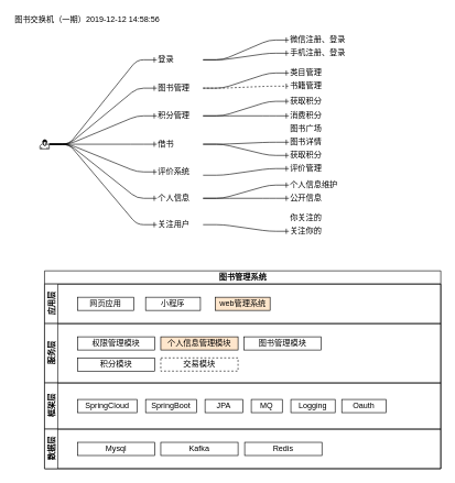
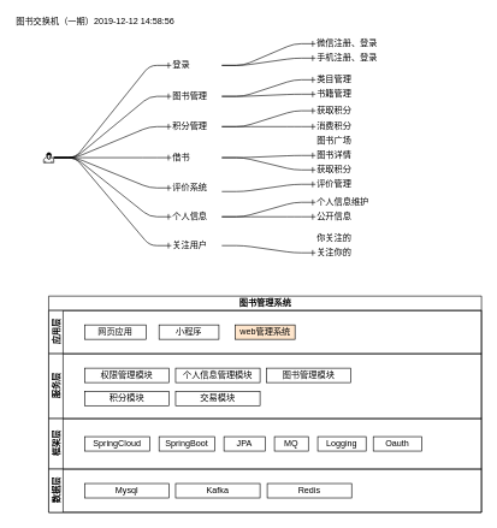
  <mxCell id="0" />
  <mxCell id="1" parent="0" />
  <mxCell id="2" value="图书交换机（一期）2019-12-12 14:58:56" style="text;html=1;strokeColor=none;fillColor=none;align=left;verticalAlign=middle;whiteSpace=wrap;rounded=0;" vertex="1" parent="1"><mxGeometry x="20" y="20" width="280" height="20" as="geometry" /></mxCell>
  <mxCell id="3" value="" style="shape=mxgraph.bpmn.user_task;html=1;outlineConnect=0;" vertex="1" parent="1"><mxGeometry x="60" y="211" width="14" height="14" as="geometry" /></mxCell>
  <mxCell id="4" value="" style="edgeStyle=entityRelationEdgeStyle;fontSize=12;html=1;endArrow=ERone;endFill=1;" edge="1" parent="1" source="3" target="5"><mxGeometry width="100" height="100" relative="1" as="geometry"><mxPoint x="117" y="210" as="sourcePoint" /><mxPoint x="227" y="90" as="targetPoint" /></mxGeometry></mxCell>
  <mxCell id="5" value="登录" style="text;html=1;strokeColor=none;fillColor=none;align=left;verticalAlign=middle;whiteSpace=wrap;rounded=0;" vertex="1" parent="1"><mxGeometry x="237" y="80" width="70" height="20" as="geometry" /></mxCell>
  <mxCell id="6" value="" style="edgeStyle=entityRelationEdgeStyle;fontSize=12;html=1;endArrow=ERone;endFill=1;" edge="1" parent="1" source="3" target="7"><mxGeometry width="100" height="100" relative="1" as="geometry"><mxPoint x="111" y="167" as="sourcePoint" /><mxPoint x="237" y="120" as="targetPoint" /></mxGeometry></mxCell>
  <mxCell id="7" value="图书管理" style="text;html=1;strokeColor=none;fillColor=none;align=left;verticalAlign=middle;whiteSpace=wrap;rounded=0;" vertex="1" parent="1"><mxGeometry x="237" y="123" width="70" height="20" as="geometry" /></mxCell>
  <mxCell id="8" value="" style="edgeStyle=entityRelationEdgeStyle;fontSize=12;html=1;endArrow=ERone;endFill=1;" edge="1" parent="1" target="9" source="3"><mxGeometry width="100" height="100" relative="1" as="geometry"><mxPoint x="117" y="161" as="sourcePoint" /><mxPoint x="269" y="164" as="targetPoint" /></mxGeometry></mxCell>
  <mxCell id="9" value="积分管理" style="text;html=1;strokeColor=none;fillColor=none;align=left;verticalAlign=middle;whiteSpace=wrap;rounded=0;" vertex="1" parent="1"><mxGeometry x="237" y="165" width="70" height="20" as="geometry" /></mxCell>
  <mxCell id="10" value="" style="edgeStyle=entityRelationEdgeStyle;fontSize=12;html=1;endArrow=ERone;endFill=1;" edge="1" parent="1" target="11" source="3"><mxGeometry width="100" height="100" relative="1" as="geometry"><mxPoint x="101" y="180" as="sourcePoint" /><mxPoint x="272" y="227" as="targetPoint" /></mxGeometry></mxCell>
  <mxCell id="11" value="借书" style="text;html=1;strokeColor=none;fillColor=none;align=left;verticalAlign=middle;whiteSpace=wrap;rounded=0;" vertex="1" parent="1"><mxGeometry x="237" y="208" width="70" height="20" as="geometry" /></mxCell>
  <mxCell id="12" value="" style="edgeStyle=entityRelationEdgeStyle;fontSize=12;html=1;endArrow=ERone;endFill=1;" edge="1" parent="1" target="13" source="3"><mxGeometry width="100" height="100" relative="1" as="geometry"><mxPoint x="101" y="243" as="sourcePoint" /><mxPoint x="237" y="206" as="targetPoint" /></mxGeometry></mxCell>
  <mxCell id="13" value="评价系统" style="text;html=1;strokeColor=none;fillColor=none;align=left;verticalAlign=middle;whiteSpace=wrap;rounded=0;" vertex="1" parent="1"><mxGeometry x="237" y="250" width="70" height="20" as="geometry" /></mxCell>
  <mxCell id="14" value="" style="edgeStyle=entityRelationEdgeStyle;fontSize=12;html=1;endArrow=ERone;endFill=1;" edge="1" parent="1" target="15" source="7"><mxGeometry width="100" height="100" relative="1" as="geometry"><mxPoint x="307" y="133" as="sourcePoint" /><mxPoint x="443" y="78" as="targetPoint" /></mxGeometry></mxCell>
  <mxCell id="15" value="类目管理" style="text;html=1;strokeColor=none;fillColor=none;align=left;verticalAlign=middle;whiteSpace=wrap;rounded=0;" vertex="1" parent="1"><mxGeometry x="437" y="100" width="70" height="20" as="geometry" /></mxCell>
  <mxCell id="16" value="" style="edgeStyle=entityRelationEdgeStyle;fontSize=12;html=1;endArrow=ERone;endFill=1;exitX=1;exitY=0.5;exitDx=0;exitDy=0;" edge="1" parent="1" target="17" source="5"><mxGeometry width="100" height="100" relative="1" as="geometry"><mxPoint x="247" y="90" as="sourcePoint" /><mxPoint x="397" y="60" as="targetPoint" /></mxGeometry></mxCell>
  <mxCell id="17" value="微信注册、登录" style="text;html=1;strokeColor=none;fillColor=none;align=left;verticalAlign=middle;whiteSpace=wrap;rounded=0;" vertex="1" parent="1"><mxGeometry x="437" y="50" width="100" height="20" as="geometry" /></mxCell>
  <mxCell id="18" value="" style="edgeStyle=entityRelationEdgeStyle;fontSize=12;html=1;endArrow=ERone;endFill=1;" edge="1" parent="1" target="19" source="5"><mxGeometry width="100" height="100" relative="1" as="geometry"><mxPoint x="316.857" y="99.857" as="sourcePoint" /><mxPoint x="407" y="70" as="targetPoint" /></mxGeometry></mxCell>
  <mxCell id="19" value="手机注册、登录" style="text;html=1;strokeColor=none;fillColor=none;align=left;verticalAlign=middle;whiteSpace=wrap;rounded=0;" vertex="1" parent="1"><mxGeometry x="437" y="70" width="100" height="20" as="geometry" /></mxCell>
- <mxCell id="20" value="" style="edgeStyle=entityRelationEdgeStyle;fontSize=12;html=1;endArrow=ERone;endFill=1;exitX=1;exitY=0.5;exitDx=0;exitDy=0;dashed=1;" edge="1" parent="1" target="21" source="7"><mxGeometry width="100" height="100" relative="1" as="geometry"><mxPoint x="296.857" y="142.786" as="sourcePoint" /><mxPoint x="443" y="97.5" as="targetPoint" /></mxGeometry></mxCell>
+ <mxCell id="20" value="" style="edgeStyle=entityRelationEdgeStyle;fontSize=12;html=1;endArrow=ERone;endFill=1;exitX=1;exitY=0.5;exitDx=0;exitDy=0;" edge="1" parent="1" target="21" source="7"><mxGeometry width="100" height="100" relative="1" as="geometry"><mxPoint x="296.857" y="142.786" as="sourcePoint" /><mxPoint x="443" y="97.5" as="targetPoint" /></mxGeometry></mxCell>
  <mxCell id="21" value="书籍管理" style="text;html=1;strokeColor=none;fillColor=none;align=left;verticalAlign=middle;whiteSpace=wrap;rounded=0;" vertex="1" parent="1"><mxGeometry x="437" y="120" width="60" height="20" as="geometry" /></mxCell>
  <mxCell id="22" value="" style="edgeStyle=entityRelationEdgeStyle;fontSize=12;html=1;endArrow=ERone;endFill=1;" edge="1" parent="1" target="23" source="9"><mxGeometry width="100" height="100" relative="1" as="geometry"><mxPoint x="307" y="173" as="sourcePoint" /><mxPoint x="443" y="118" as="targetPoint" /></mxGeometry></mxCell>
  <mxCell id="23" value="获取积分" style="text;html=1;strokeColor=none;fillColor=none;align=left;verticalAlign=middle;whiteSpace=wrap;rounded=0;" vertex="1" parent="1"><mxGeometry x="437" y="143" width="70" height="20" as="geometry" /></mxCell>
  <mxCell id="24" value="" style="edgeStyle=entityRelationEdgeStyle;fontSize=12;html=1;endArrow=ERone;endFill=1;exitX=1;exitY=0.5;exitDx=0;exitDy=0;" edge="1" parent="1" target="25" source="9"><mxGeometry width="100" height="100" relative="1" as="geometry"><mxPoint x="307" y="197" as="sourcePoint" /><mxPoint x="443" y="140" as="targetPoint" /></mxGeometry></mxCell>
  <mxCell id="25" value="消费积分" style="text;html=1;strokeColor=none;fillColor=none;align=left;verticalAlign=middle;whiteSpace=wrap;rounded=0;" vertex="1" parent="1"><mxGeometry x="437" y="165" width="70" height="20" as="geometry" /></mxCell>
  <mxCell id="26" value="图书广场" style="text;html=1;strokeColor=none;fillColor=none;align=left;verticalAlign=middle;whiteSpace=wrap;rounded=0;" vertex="1" parent="1"><mxGeometry x="437" y="185" width="70" height="20" as="geometry" /></mxCell>
  <mxCell id="27" value="" style="edgeStyle=entityRelationEdgeStyle;fontSize=12;html=1;endArrow=ERone;endFill=1;exitX=1;exitY=0.5;exitDx=0;exitDy=0;" edge="1" parent="1" target="28" source="11"><mxGeometry width="100" height="100" relative="1" as="geometry"><mxPoint x="307" y="237" as="sourcePoint" /><mxPoint x="443" y="180" as="targetPoint" /></mxGeometry></mxCell>
  <mxCell id="28" value="图书详情" style="text;html=1;strokeColor=none;fillColor=none;align=left;verticalAlign=middle;whiteSpace=wrap;rounded=0;" vertex="1" parent="1"><mxGeometry x="437" y="205" width="70" height="20" as="geometry" /></mxCell>
  <mxCell id="29" value="" style="edgeStyle=entityRelationEdgeStyle;fontSize=12;html=1;endArrow=ERone;endFill=1;exitX=1;exitY=0.5;exitDx=0;exitDy=0;" edge="1" parent="1" target="30" source="11"><mxGeometry width="100" height="100" relative="1" as="geometry"><mxPoint x="271.857" y="210.857" as="sourcePoint" /><mxPoint x="438" y="199" as="targetPoint" /></mxGeometry></mxCell>
  <mxCell id="30" value="获取积分" style="text;html=1;strokeColor=none;fillColor=none;align=left;verticalAlign=middle;whiteSpace=wrap;rounded=0;" vertex="1" parent="1"><mxGeometry x="437" y="225" width="70" height="20" as="geometry" /></mxCell>
  <mxCell id="31" value="" style="edgeStyle=entityRelationEdgeStyle;fontSize=12;html=1;endArrow=ERone;endFill=1;exitX=1;exitY=0.75;exitDx=0;exitDy=0;" edge="1" parent="1" target="32" source="13"><mxGeometry width="100" height="100" relative="1" as="geometry"><mxPoint x="306.857" y="255.143" as="sourcePoint" /><mxPoint x="443" y="220" as="targetPoint" /></mxGeometry></mxCell>
  <mxCell id="32" value="评价管理" style="text;html=1;strokeColor=none;fillColor=none;align=left;verticalAlign=middle;whiteSpace=wrap;rounded=0;" vertex="1" parent="1"><mxGeometry x="437" y="245" width="70" height="20" as="geometry" /></mxCell>
  <mxCell id="33" value="" style="edgeStyle=entityRelationEdgeStyle;fontSize=12;html=1;endArrow=ERone;endFill=1;" edge="1" parent="1" target="34" source="3"><mxGeometry width="100" height="100" relative="1" as="geometry"><mxPoint x="107" y="312" as="sourcePoint" /><mxPoint x="243" y="255" as="targetPoint" /></mxGeometry></mxCell>
  <mxCell id="34" value="个人信息" style="text;html=1;strokeColor=none;fillColor=none;align=left;verticalAlign=middle;whiteSpace=wrap;rounded=0;" vertex="1" parent="1"><mxGeometry x="237" y="290" width="70" height="20" as="geometry" /></mxCell>
  <mxCell id="35" value="" style="edgeStyle=entityRelationEdgeStyle;fontSize=12;html=1;endArrow=ERone;endFill=1;" edge="1" parent="1" target="36" source="3"><mxGeometry width="100" height="100" relative="1" as="geometry"><mxPoint x="107" y="350" as="sourcePoint" /><mxPoint x="243" y="293" as="targetPoint" /></mxGeometry></mxCell>
  <mxCell id="36" value="关注用户" style="text;html=1;strokeColor=none;fillColor=none;align=left;verticalAlign=middle;whiteSpace=wrap;rounded=0;" vertex="1" parent="1"><mxGeometry x="237" y="330" width="70" height="20" as="geometry" /></mxCell>
  <mxCell id="37" value="" style="edgeStyle=entityRelationEdgeStyle;fontSize=12;html=1;endArrow=ERone;endFill=1;exitX=1;exitY=0.5;exitDx=0;exitDy=0;" edge="1" parent="1" target="38" source="34"><mxGeometry width="100" height="100" relative="1" as="geometry"><mxPoint x="316.857" y="275.286" as="sourcePoint" /><mxPoint x="453" y="230" as="targetPoint" /></mxGeometry></mxCell>
  <mxCell id="38" value="个人信息维护" style="text;html=1;strokeColor=none;fillColor=none;align=left;verticalAlign=middle;whiteSpace=wrap;rounded=0;" vertex="1" parent="1"><mxGeometry x="437" y="270" width="90" height="20" as="geometry" /></mxCell>
  <mxCell id="39" value="你关注的" style="text;html=1;strokeColor=none;fillColor=none;align=left;verticalAlign=middle;whiteSpace=wrap;rounded=0;" vertex="1" parent="1"><mxGeometry x="437" y="320" width="70" height="20" as="geometry" /></mxCell>
  <mxCell id="40" value="" style="edgeStyle=entityRelationEdgeStyle;fontSize=12;html=1;endArrow=ERone;endFill=1;exitX=1;exitY=0.5;exitDx=0;exitDy=0;" edge="1" parent="1" target="41" source="36"><mxGeometry width="100" height="100" relative="1" as="geometry"><mxPoint x="346.857" y="305.286" as="sourcePoint" /><mxPoint x="483" y="260" as="targetPoint" /></mxGeometry></mxCell>
  <mxCell id="41" value="关注你的" style="text;html=1;strokeColor=none;fillColor=none;align=left;verticalAlign=middle;whiteSpace=wrap;rounded=0;" vertex="1" parent="1"><mxGeometry x="437" y="340" width="70" height="20" as="geometry" /></mxCell>
  <mxCell id="42" value="" style="edgeStyle=entityRelationEdgeStyle;fontSize=12;html=1;endArrow=ERone;endFill=1;exitX=1;exitY=0.5;exitDx=0;exitDy=0;" edge="1" parent="1" target="43" source="34"><mxGeometry width="100" height="100" relative="1" as="geometry"><mxPoint x="316.857" y="310.143" as="sourcePoint" /><mxPoint x="463" y="240" as="targetPoint" /></mxGeometry></mxCell>
  <mxCell id="43" value="公开信息" style="text;html=1;strokeColor=none;fillColor=none;align=left;verticalAlign=middle;whiteSpace=wrap;rounded=0;" vertex="1" parent="1"><mxGeometry x="437" y="290" width="90" height="20" as="geometry" /></mxCell>
  <mxCell id="44" value="图书管理系统" style="swimlane;html=1;childLayout=stackLayout;resizeParent=1;resizeParentMax=0;horizontal=1;startSize=20;horizontalStack=0;align=center;" vertex="1" parent="1"><mxGeometry x="67" y="410" width="600" height="300" as="geometry"><mxRectangle x="110" y="620" width="60" height="20" as="alternateBounds" /></mxGeometry></mxCell>
  <mxCell id="45" value="应用层" style="swimlane;html=1;startSize=20;horizontal=0;" vertex="1" parent="44"><mxGeometry y="20" width="600" height="60" as="geometry"><mxRectangle y="140" width="480" height="20" as="alternateBounds" /></mxGeometry></mxCell>
  <mxCell id="46" value="网页应用" style="whiteSpace=wrap;html=1;align=center;" vertex="1" parent="45"><mxGeometry x="50" y="20" width="85" height="20" as="geometry" /></mxCell>
  <mxCell id="47" value="小程序" style="whiteSpace=wrap;html=1;align=center;" vertex="1" parent="45"><mxGeometry x="153" y="20" width="83" height="20" as="geometry" /></mxCell>
  <mxCell id="48" value="web管理系统" style="whiteSpace=wrap;html=1;align=center;fillColor=#ffe6cc;" vertex="1" parent="45"><mxGeometry x="258.5" y="20" width="83" height="20" as="geometry" /></mxCell>
  <mxCell id="49" value="服务层" style="swimlane;html=1;startSize=20;horizontal=0;" vertex="1" parent="44"><mxGeometry y="80" width="600" height="90" as="geometry"><mxRectangle y="20" width="480" height="20" as="alternateBounds" /></mxGeometry></mxCell>
  <mxCell id="50" value="权限管理模块" style="whiteSpace=wrap;html=1;align=center;" vertex="1" parent="49"><mxGeometry x="50" y="20" width="117" height="20" as="geometry" /></mxCell>
- <mxCell id="51" value="个人信息管理模块" style="whiteSpace=wrap;html=1;align=center;fillColor=#ffe6cc;" vertex="1" parent="49"><mxGeometry x="176" y="20" width="117" height="20" as="geometry" /></mxCell>
+ <mxCell id="51" value="个人信息管理模块" style="whiteSpace=wrap;html=1;align=center;" vertex="1" parent="49"><mxGeometry x="176" y="20" width="117" height="20" as="geometry" /></mxCell>
  <mxCell id="52" value="图书管理模块" style="whiteSpace=wrap;html=1;align=center;" vertex="1" parent="49"><mxGeometry x="302" y="20" width="117" height="20" as="geometry" /></mxCell>
  <mxCell id="53" value="积分模块" style="whiteSpace=wrap;html=1;align=center;" vertex="1" parent="49"><mxGeometry x="50" y="52" width="117" height="20" as="geometry" /></mxCell>
- <mxCell id="54" value="交易模块" style="whiteSpace=wrap;html=1;align=center;dashed=1;" vertex="1" parent="49"><mxGeometry x="176" y="52" width="117" height="20" as="geometry" /></mxCell>
+ <mxCell id="54" value="交易模块" style="whiteSpace=wrap;html=1;align=center;" vertex="1" parent="49"><mxGeometry x="176" y="52" width="117" height="20" as="geometry" /></mxCell>
  <mxCell id="55" value="框架层" style="swimlane;html=1;startSize=20;horizontal=0;" vertex="1" parent="44"><mxGeometry y="170" width="600" height="70" as="geometry"><mxRectangle y="140" width="480" height="20" as="alternateBounds" /></mxGeometry></mxCell>
  <mxCell id="56" value="SpringCloud" style="whiteSpace=wrap;html=1;align=center;" vertex="1" parent="55"><mxGeometry x="50" y="25" width="90" height="20" as="geometry" /></mxCell>
  <mxCell id="57" value="SpringBoot" style="whiteSpace=wrap;html=1;align=center;" vertex="1" parent="55"><mxGeometry x="153" y="25" width="77" height="20" as="geometry" /></mxCell>
  <mxCell id="58" value="JPA" style="whiteSpace=wrap;html=1;align=center;" vertex="1" parent="55"><mxGeometry x="243" y="25" width="57" height="20" as="geometry" /></mxCell>
  <mxCell id="59" value="MQ" style="whiteSpace=wrap;html=1;align=center;" vertex="1" parent="55"><mxGeometry x="313" y="25" width="47" height="20" as="geometry" /></mxCell>
  <mxCell id="60" value="Logging" style="whiteSpace=wrap;html=1;align=center;" vertex="1" parent="55"><mxGeometry x="373" y="25" width="67" height="20" as="geometry" /></mxCell>
  <mxCell id="61" value="Oauth" style="whiteSpace=wrap;html=1;align=center;" vertex="1" parent="55"><mxGeometry x="450" y="25" width="67" height="20" as="geometry" /></mxCell>
  <mxCell id="62" value="数据层" style="swimlane;html=1;startSize=20;horizontal=0;" vertex="1" parent="44"><mxGeometry y="240" width="600" height="60" as="geometry"><mxRectangle y="260" width="480" height="20" as="alternateBounds" /></mxGeometry></mxCell>
  <mxCell id="63" value="Mysql" style="whiteSpace=wrap;html=1;align=center;" vertex="1" parent="62"><mxGeometry x="50" y="20" width="117" height="20" as="geometry" /></mxCell>
  <mxCell id="64" value="Kafka" style="whiteSpace=wrap;html=1;align=center;" vertex="1" parent="62"><mxGeometry x="176" y="20" width="117" height="20" as="geometry" /></mxCell>
  <mxCell id="65" value="Redis" style="whiteSpace=wrap;html=1;align=center;" vertex="1" parent="62"><mxGeometry x="303" y="20" width="117" height="20" as="geometry" /></mxCell>
